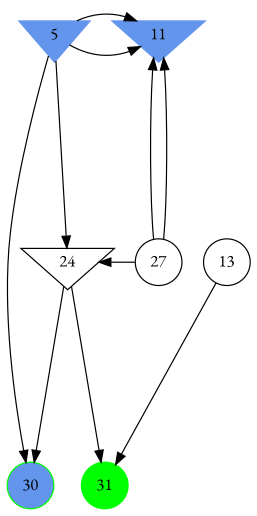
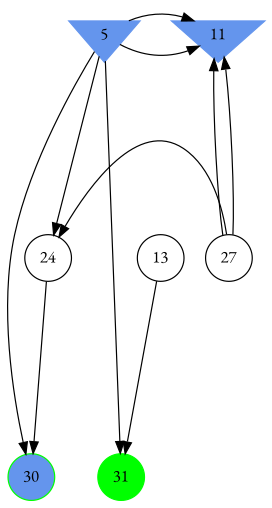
  digraph {
    fontname="EB Garamond"
    ranksep=2.0
    node [color=black fontname="EB Garamond" shape=circle style=filled]
    edge [fontname="EB Garamond"]
    5 [color=cornflowerblue shape=invtriangle]
    11 [color=cornflowerblue shape=invtriangle]
    13 [style=""]
-   24 [shape=invtriangle style=""]
+   24 [style=""]
    27 [style=""]
    30 [color=green fillcolor=cornflowerblue]
    31 [color=green]
    subgraph sub_1 {
      rank=same
      5
      11
    }
    subgraph sub_2 {
      rank=same
      13
      24
      27
    }
    subgraph sub_3 {
      rank=same
      30
      31
    }
    5 -> 11
    5 -> 11
    5 -> 24
    5 -> 30
-   24 -> 31
+   5 -> 31
    13 -> 31
    24 -> 30
    27 -> 11
    27 -> 11
    27 -> 24
  }
